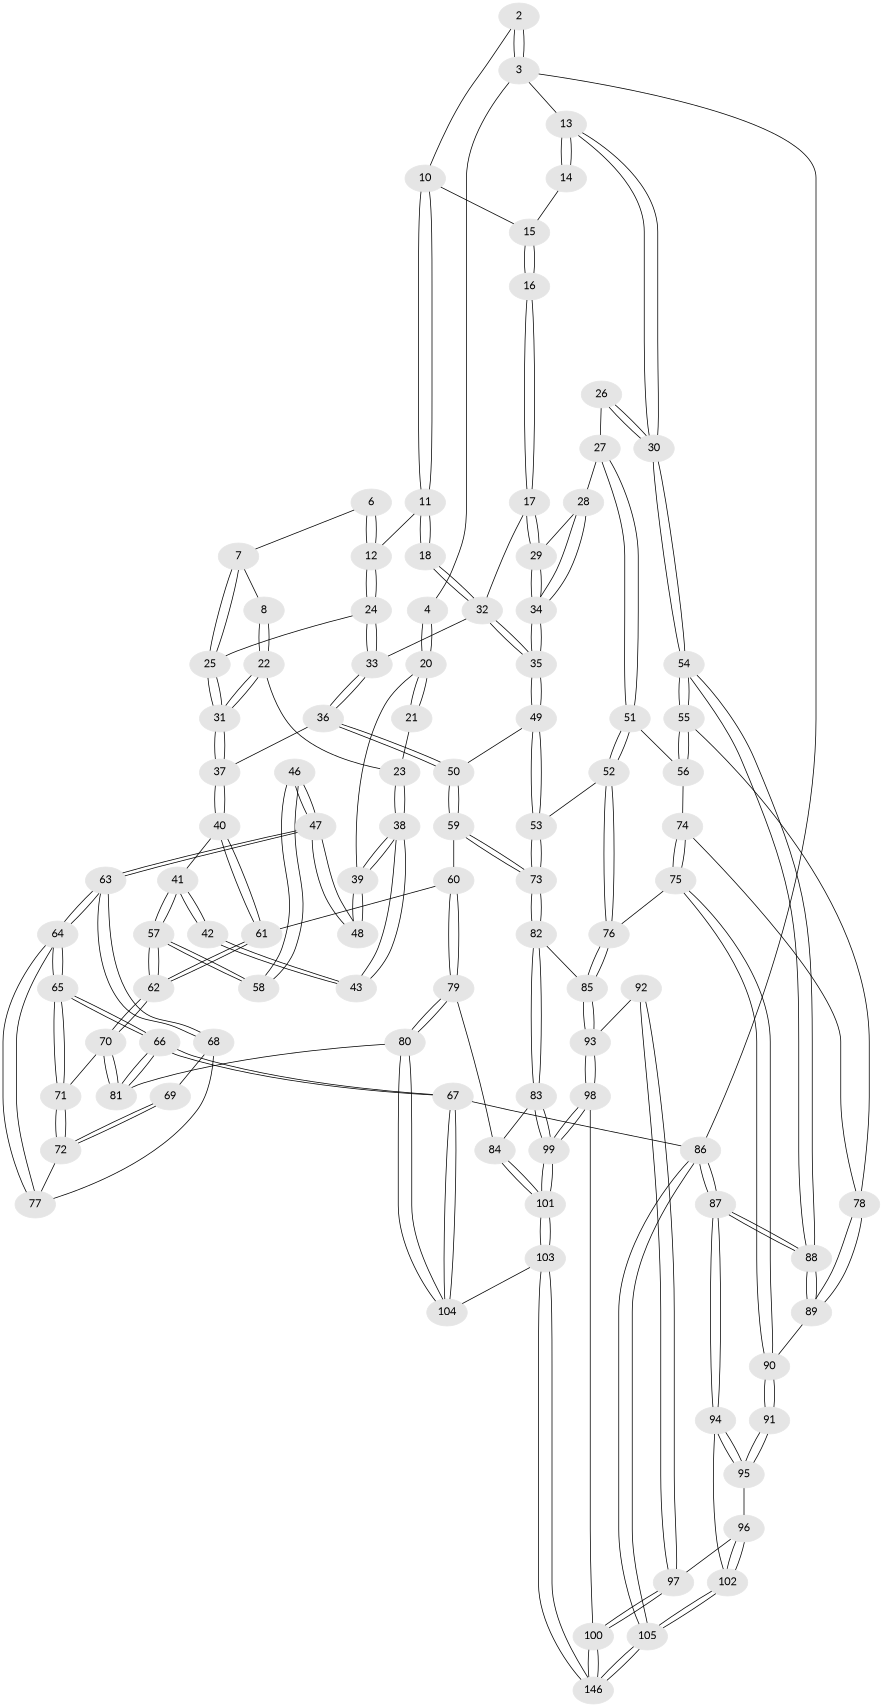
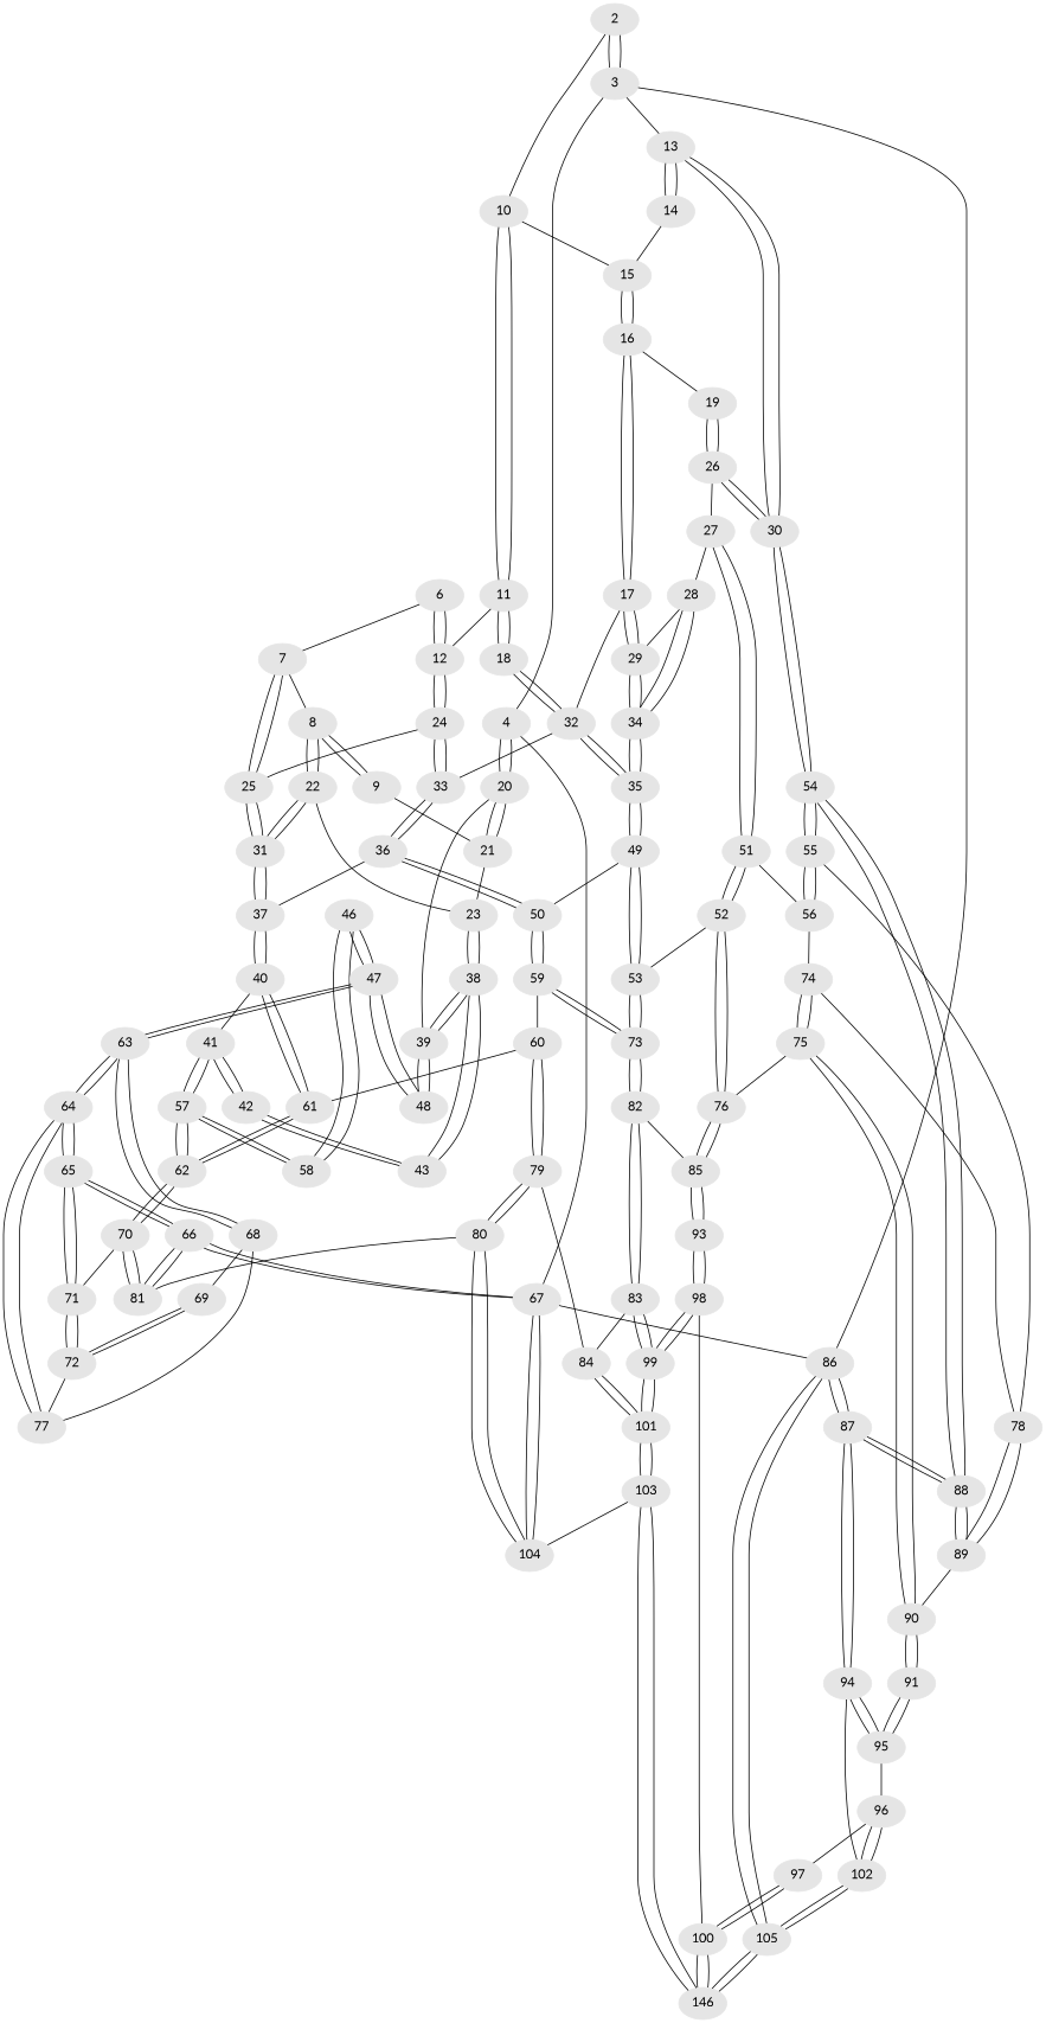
  graph {
    fontname=Lato
    node [color=gray90 fontname=Lato style=filled]
    edge [fontname=Lato]
    2
    3
    10
    6
    7
    12
    4
    13
    86
    11
    15
    20
    67
    14
    30
    87
    105
    21
    39
    104
+   9
    8
    25
    24
    22
    31
    23
    18
    16
    32
    33
    54
+   19
    26
    17
    29
    34
    35
    27
    48
    38
    37
    43
    36
    28
    51
    52
    56
    55
    88
    40
    49
    50
    53
    59
    41
    61
    42
    57
    62
    58
    46
    47
    63
    64
    68
    73
    60
    76
    74
    85
    82
    78
    89
    75
    70
    79
    80
    84
    71
    81
    65
    77
    69
    66
    72
    83
    90
    91
    93
    101
    99
    103
    98
    94
    n96 [label=146]
    95
    102
-   92
    97
    96
    100
    2 -- 3
    2 -- 3
    2 -- 10
    3 -- 4
    3 -- 13
    3 -- 86
    10 -- 11
    10 -- 11
    10 -- 15
    6 -- 7
    6 -- 12
    6 -- 12
    7 -- 8
    7 -- 25
    7 -- 25
    12 -- 24
    12 -- 24
    4 -- 20
    4 -- 20
+   4 -- 67
    13 -- 14
    13 -- 14
    13 -- 30
    13 -- 30
    86 -- 87
    86 -- 87
    86 -- 105
    86 -- 105
    11 -- 12
    11 -- 18
    11 -- 18
    15 -- 16
    15 -- 16
    20 -- 21
    20 -- 21
    20 -- 39
    67 -- 86
    67 -- 104
    67 -- 104
    14 -- 15
    30 -- 54
    30 -- 54
    87 -- 88
    87 -- 88
    87 -- 94
    87 -- 94
    105 -- n96
    105 -- n96
    21 -- 23
    39 -- 48
    39 -- 48
+   9 -- 21
+   8 -- 9
+   8 -- 9
    8 -- 22
    8 -- 22
    25 -- 31
    25 -- 31
    24 -- 25
    24 -- 33
    24 -- 33
    22 -- 31
    22 -- 31
    22 -- 23
    31 -- 37
    31 -- 37
    23 -- 38
    23 -- 38
    18 -- 32
    18 -- 32
+   16 -- 19
    16 -- 17
    16 -- 17
    32 -- 33
    32 -- 35
    32 -- 35
    33 -- 36
    33 -- 36
    54 -- 55
    54 -- 55
    54 -- 88
    54 -- 88
+   19 -- 26
+   19 -- 26
    26 -- 30
    26 -- 30
    26 -- 27
    17 -- 32
    17 -- 29
    17 -- 29
    29 -- 34
    29 -- 34
    34 -- 35
    34 -- 35
    35 -- 49
    35 -- 49
    27 -- 28
    27 -- 51
    27 -- 51
    38 -- 39
    38 -- 39
    38 -- 43
    38 -- 43
    37 -- 40
    37 -- 40
    36 -- 37
    36 -- 50
    36 -- 50
    28 -- 29
    28 -- 34
    28 -- 34
    51 -- 52
    51 -- 52
    51 -- 56
    52 -- 53
    52 -- 76
    52 -- 76
    56 -- 74
    55 -- 56
    55 -- 56
    55 -- 78
    88 -- 89
    88 -- 89
    40 -- 41
    40 -- 61
    40 -- 61
    49 -- 50
    49 -- 53
    49 -- 53
    50 -- 59
    50 -- 59
    53 -- 73
    53 -- 73
    59 -- 73
    59 -- 73
    59 -- 60
    41 -- 42
    41 -- 42
    41 -- 57
    41 -- 57
    61 -- 62
    61 -- 62
    42 -- 43
    42 -- 43
    57 -- 62
    57 -- 62
    57 -- 58
    57 -- 58
    62 -- 70
    62 -- 70
    46 -- 58
    46 -- 58
    46 -- 47
    46 -- 47
    47 -- 48
    47 -- 48
    47 -- 63
    47 -- 63
    63 -- 64
    63 -- 64
    63 -- 68
    63 -- 68
    64 -- 65
    64 -- 65
    64 -- 77
    64 -- 77
    68 -- 77
    68 -- 69
    73 -- 82
    73 -- 82
    60 -- 61
    60 -- 79
    60 -- 79
    76 -- 85
    76 -- 85
    74 -- 78
    74 -- 75
    74 -- 75
    85 -- 93
    85 -- 93
    82 -- 85
    82 -- 83
    82 -- 83
    78 -- 89
    78 -- 89
    89 -- 90
    75 -- 76
    75 -- 90
    75 -- 90
    70 -- 71
    70 -- 81
    70 -- 81
    79 -- 80
    79 -- 80
    79 -- 84
    80 -- 104
    80 -- 104
    80 -- 81
    84 -- 101
    84 -- 101
    71 -- 72
    71 -- 72
    65 -- 71
    65 -- 71
    65 -- 66
    65 -- 66
    69 -- 72
    69 -- 72
    66 -- 67
    66 -- 67
    66 -- 81
    66 -- 81
    72 -- 77
    83 -- 84
    83 -- 99
    83 -- 99
    90 -- 91
    90 -- 91
    91 -- 95
    91 -- 95
    93 -- 98
    93 -- 98
    101 -- 103
    101 -- 103
    99 -- 101
    99 -- 101
    103 -- 104
    103 -- n96
    103 -- n96
    98 -- 99
    98 -- 99
    98 -- 100
    94 -- 95
    94 -- 95
    94 -- 102
    95 -- 96
    102 -- 105
    102 -- 105
-   92 -- 93
-   92 -- 97
-   92 -- 97
    97 -- 100
    97 -- 100
    96 -- 102
    96 -- 102
    96 -- 97
    100 -- n96
    100 -- n96
  }
